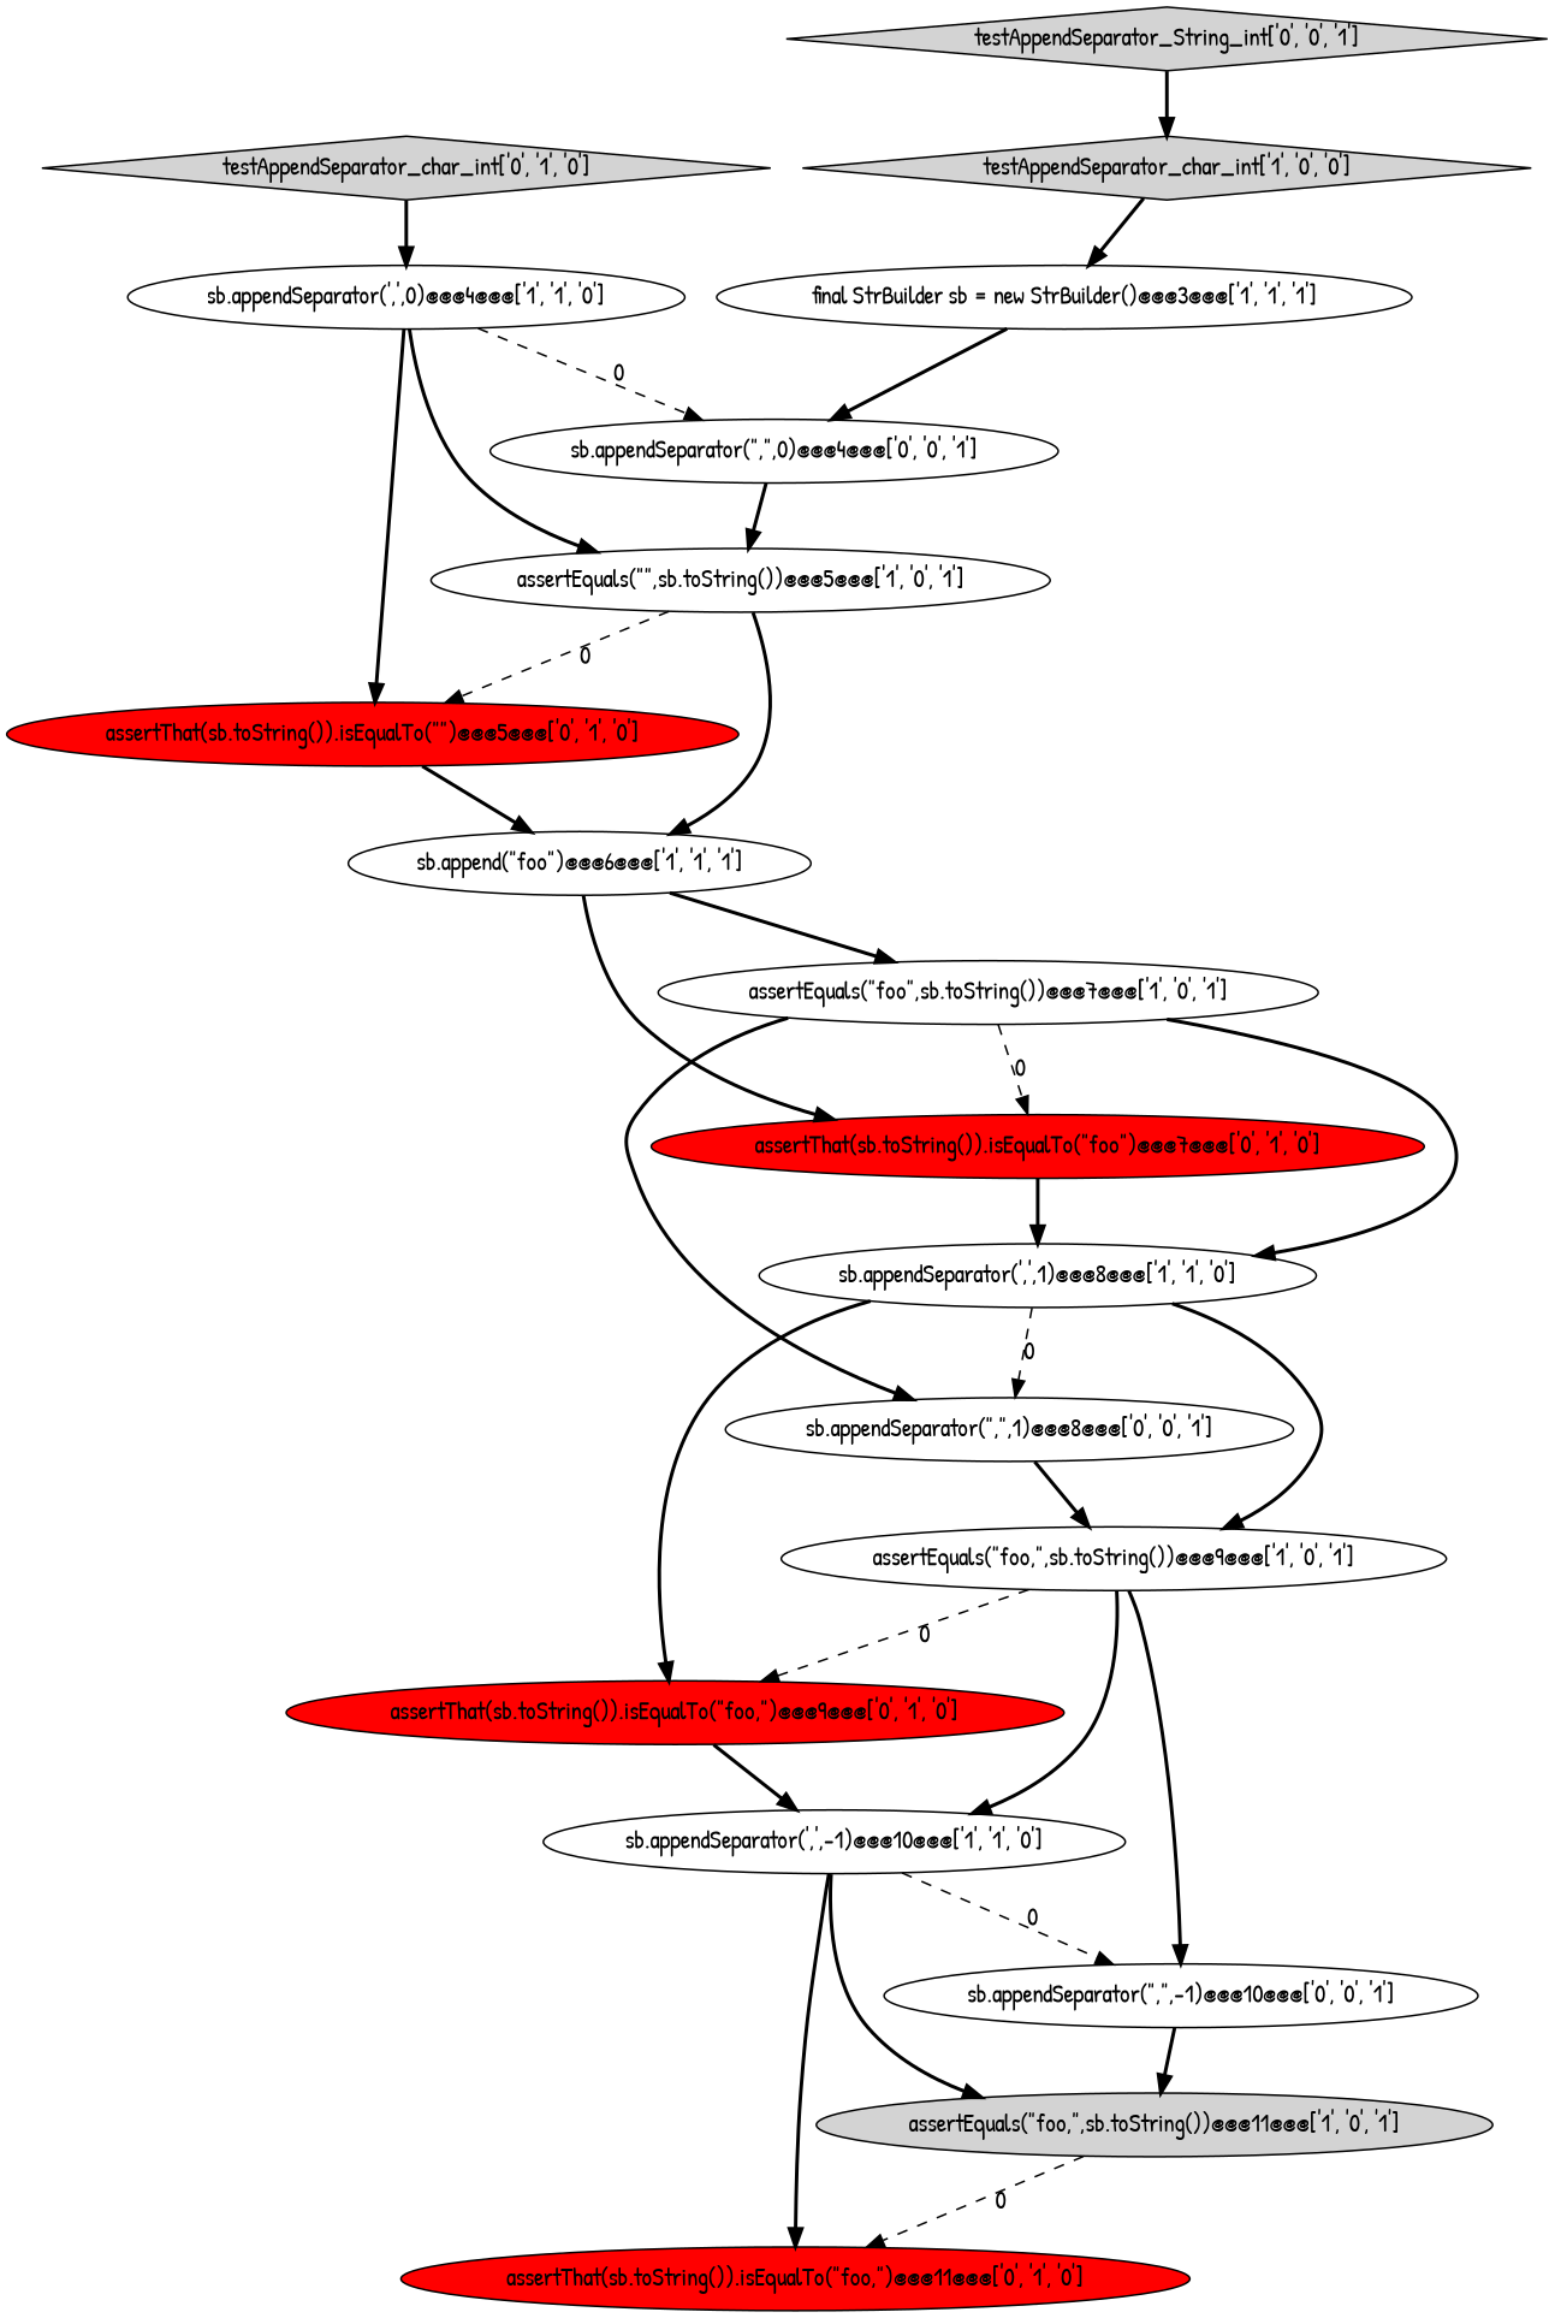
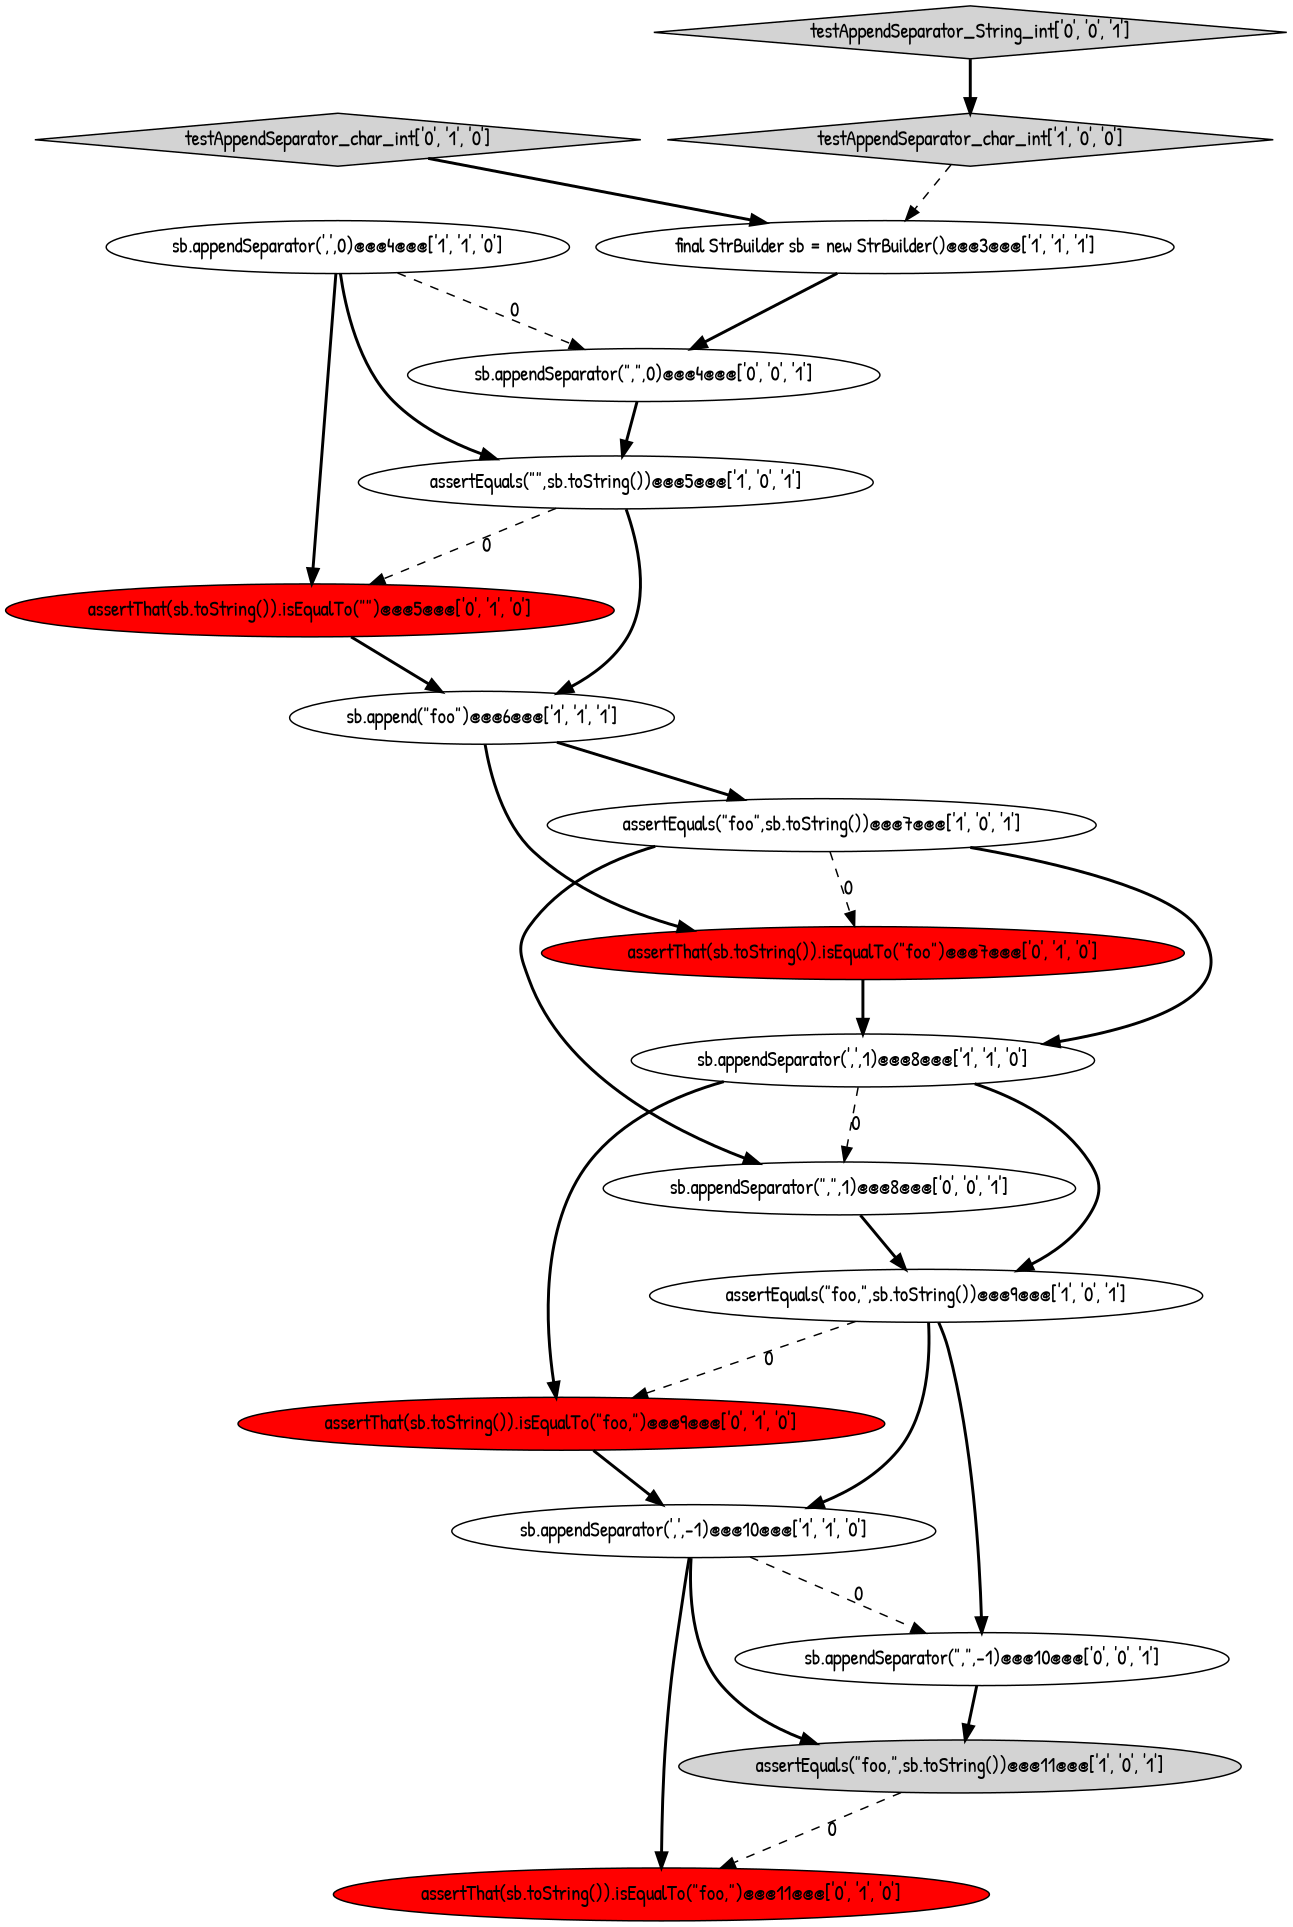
  digraph {
    fontname="Patrick Hand"
    node [fillcolor=white fontname="Patrick Hand" shape=ellipse style=filled]
    edge [fontname="Patrick Hand" style=bold]
    n1 [fillcolor=lightgray label="assertEquals(\"foo,\",sb.toString())@@@11@@@['1', '0', '1']"]
    n2 [fillcolor=red label="assertThat(sb.toString()).isEqualTo(\"foo,\")@@@11@@@['0', '1', '0']"]
    n3 [fillcolor=red label="assertThat(sb.toString()).isEqualTo(\"foo,\")@@@9@@@['0', '1', '0']"]
    n4 [label="sb.appendSeparator(',',-1)@@@10@@@['1', '1', '0']"]
    n5 [label="sb.appendSeparator(\",\",-1)@@@10@@@['0', '0', '1']"]
    n6 [fillcolor=red label="assertThat(sb.toString()).isEqualTo(\"\")@@@5@@@['0', '1', '0']"]
    n7 [label="sb.append(\"foo\")@@@6@@@['1', '1', '1']"]
    n8 [label="assertEquals(\"foo\",sb.toString())@@@7@@@['1', '0', '1']"]
    n9 [fillcolor=red label="assertThat(sb.toString()).isEqualTo(\"foo\")@@@7@@@['0', '1', '0']"]
    n10 [fillcolor=lightgray label="testAppendSeparator_char_int['0', '1', '0']" shape=diamond]
    n11 [label="final StrBuilder sb = new StrBuilder()@@@3@@@['1', '1', '1']"]
    n12 [label="sb.appendSeparator(\",\",0)@@@4@@@['0', '0', '1']"]
    n13 [fillcolor=lightgray label="testAppendSeparator_char_int['1', '0', '0']" shape=diamond]
    n14 [label="assertEquals(\"foo,\",sb.toString())@@@9@@@['1', '0', '1']"]
    n15 [label="assertEquals(\"\",sb.toString())@@@5@@@['1', '0', '1']"]
    n16 [label="sb.appendSeparator(',',1)@@@8@@@['1', '1', '0']"]
    n17 [label="sb.appendSeparator(\",\",1)@@@8@@@['0', '0', '1']"]
    n18 [label="sb.appendSeparator(',',0)@@@4@@@['1', '1', '0']"]
    n19 [fillcolor=lightgray label="testAppendSeparator_String_int['0', '0', '1']" shape=diamond]
    n1 -> n2 [label=0 style=dashed]
    n3 -> n4
    n4 -> n1
    n4 -> n2
    n4 -> n5 [label=0 style=dashed]
    n5 -> n1
    n6 -> n7
    n7 -> n8
    n7 -> n9
    n8 -> n9 [label=0 style=dashed]
    n8 -> n16
    n8 -> n17
    n9 -> n16
-   n10 -> n18
+   n10 -> n11
    n11 -> n12
    n12 -> n15
-   n13 -> n11
+   n13 -> n11 [style=dashed]
    n14 -> n3 [label=0 style=dashed]
    n14 -> n4
    n14 -> n5
    n15 -> n6 [label=0 style=dashed]
    n15 -> n7
    n16 -> n3
    n16 -> n14
    n16 -> n17 [label=0 style=dashed]
    n17 -> n14
    n18 -> n6
    n18 -> n12 [label=0 style=dashed]
    n18 -> n15
    n19 -> n13
  }
